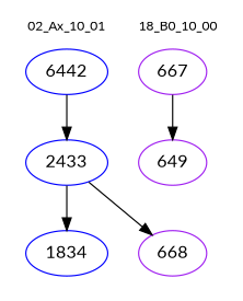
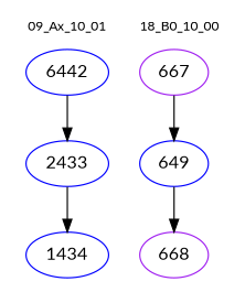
  digraph {
    fontname=Lato
    node [color=blue fontname=Lato]
    edge [color=black fontname=Lato]
    n1 [label=6442]
    n2 [label=2433]
-   n3 [label=1834]
+   n3 [label=1434]
    n4 [color=purple label=667]
-   n5 [color=purple label=649]
+   n5 [label=649]
    n6 [color=purple label=668]
    subgraph cluster_1 {
      color=white
      fontsize=10
-     label="02_Ax_10_01"
+     label="09_Ax_10_01"
      n1
      n2
      n3
    }
    subgraph cluster_2 {
      color=white
      fontsize=10
      label="18_B0_10_00"
      n4
      n5
      n6
    }
    n1 -> n2
    n2 -> n3
    n4 -> n5
-   n2 -> n6
+   n5 -> n6
  }
